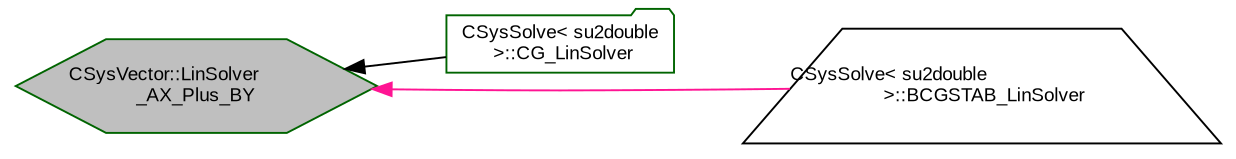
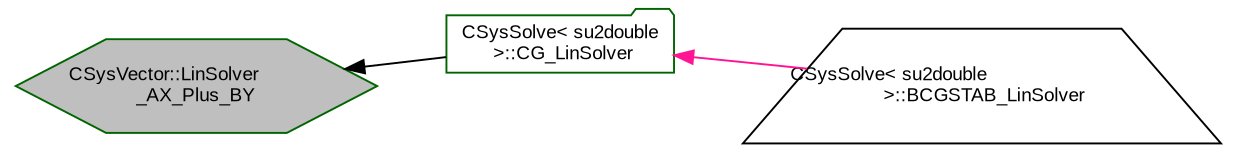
  digraph {
    fontname="Liberation Sans"
    rankdir=LR
    node [color=darkgreen fillcolor=white fontname="Liberation Sans" fontsize=10 style=filled]
    edge [dir=back fontname="Liberation Sans" fontsize=10 labelfontname=Helvetica labelfontsize=10 style=solid]
    n1 [fillcolor=grey75 fontcolor=black height=0.2 label="CSysVector::LinSolver\l_AX_Plus_BY" shape=hexagon width=0.4]
    n2 [height=0.2 label="CSysSolve\< su2double\l \>::CG_LinSolver" shape=folder width=0.4]
    n3 [color=black height=0.2 label="CSysSolve\< su2double\l \>::BCGSTAB_LinSolver" shape=trapezium width=0.4]
    n1 -> n2 [color=black]
-   n1 -> n3 [color=deeppink]
+   n2 -> n3 [color=deeppink]
  }
